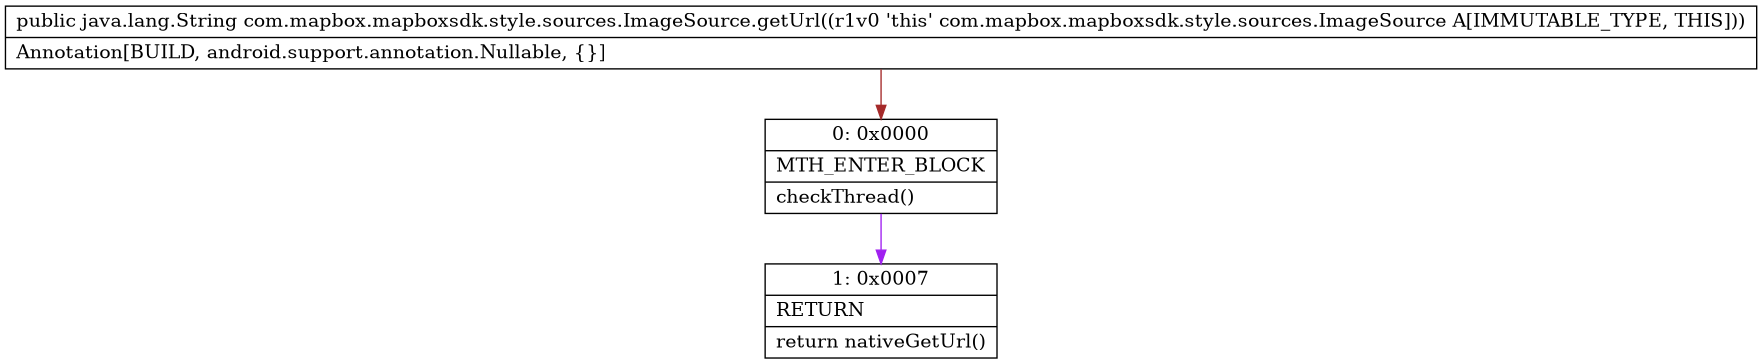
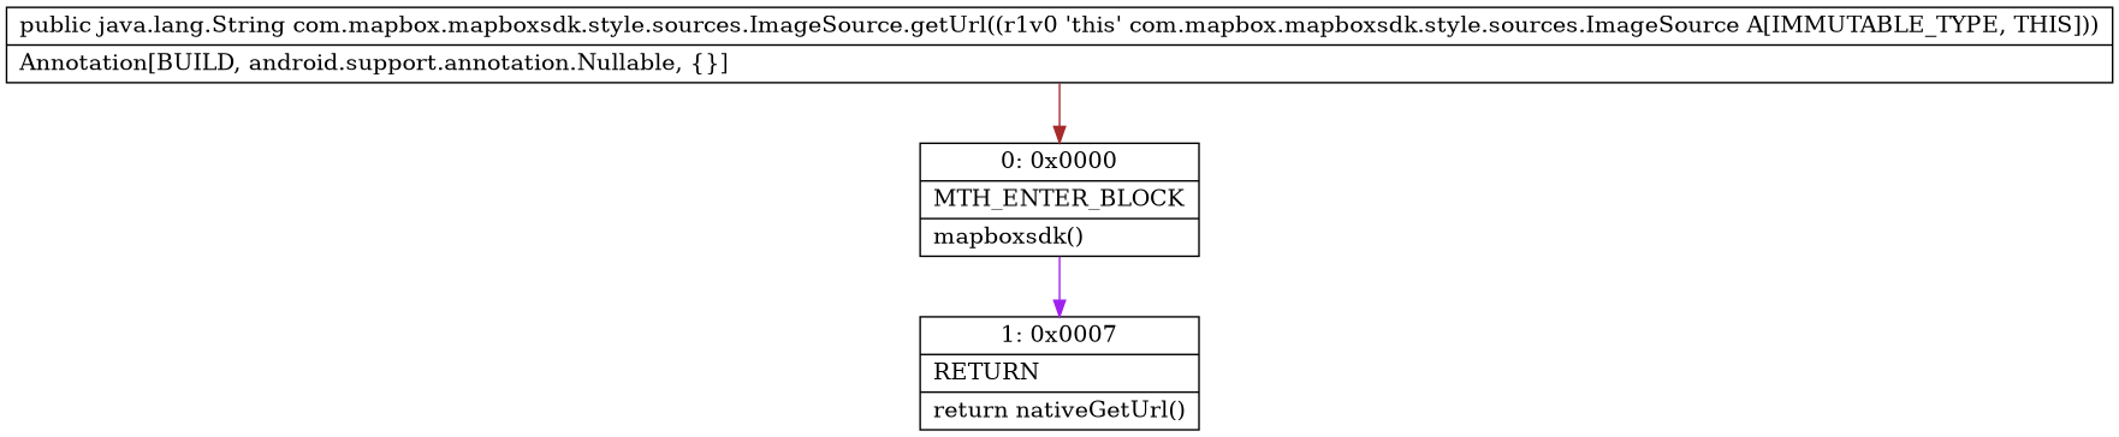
  digraph {
    node [shape=record]
-   n1 [label="{0\:\ 0x0000|MTH_ENTER_BLOCK\l|checkThread()\l}"]
+   n1 [label="{0\:\ 0x0000|MTH_ENTER_BLOCK\l|mapboxsdk()\l}"]
    n2 [label="{1\:\ 0x0007|RETURN\l|return nativeGetUrl()\l}"]
    n3 [label="{public java.lang.String com.mapbox.mapboxsdk.style.sources.ImageSource.getUrl((r1v0 'this' com.mapbox.mapboxsdk.style.sources.ImageSource A[IMMUTABLE_TYPE, THIS]))  | Annotation[BUILD, android.support.annotation.Nullable, \{\}]\l}"]
    n1 -> n2 [color=purple]
    n3 -> n1 [color=brown]
  }
